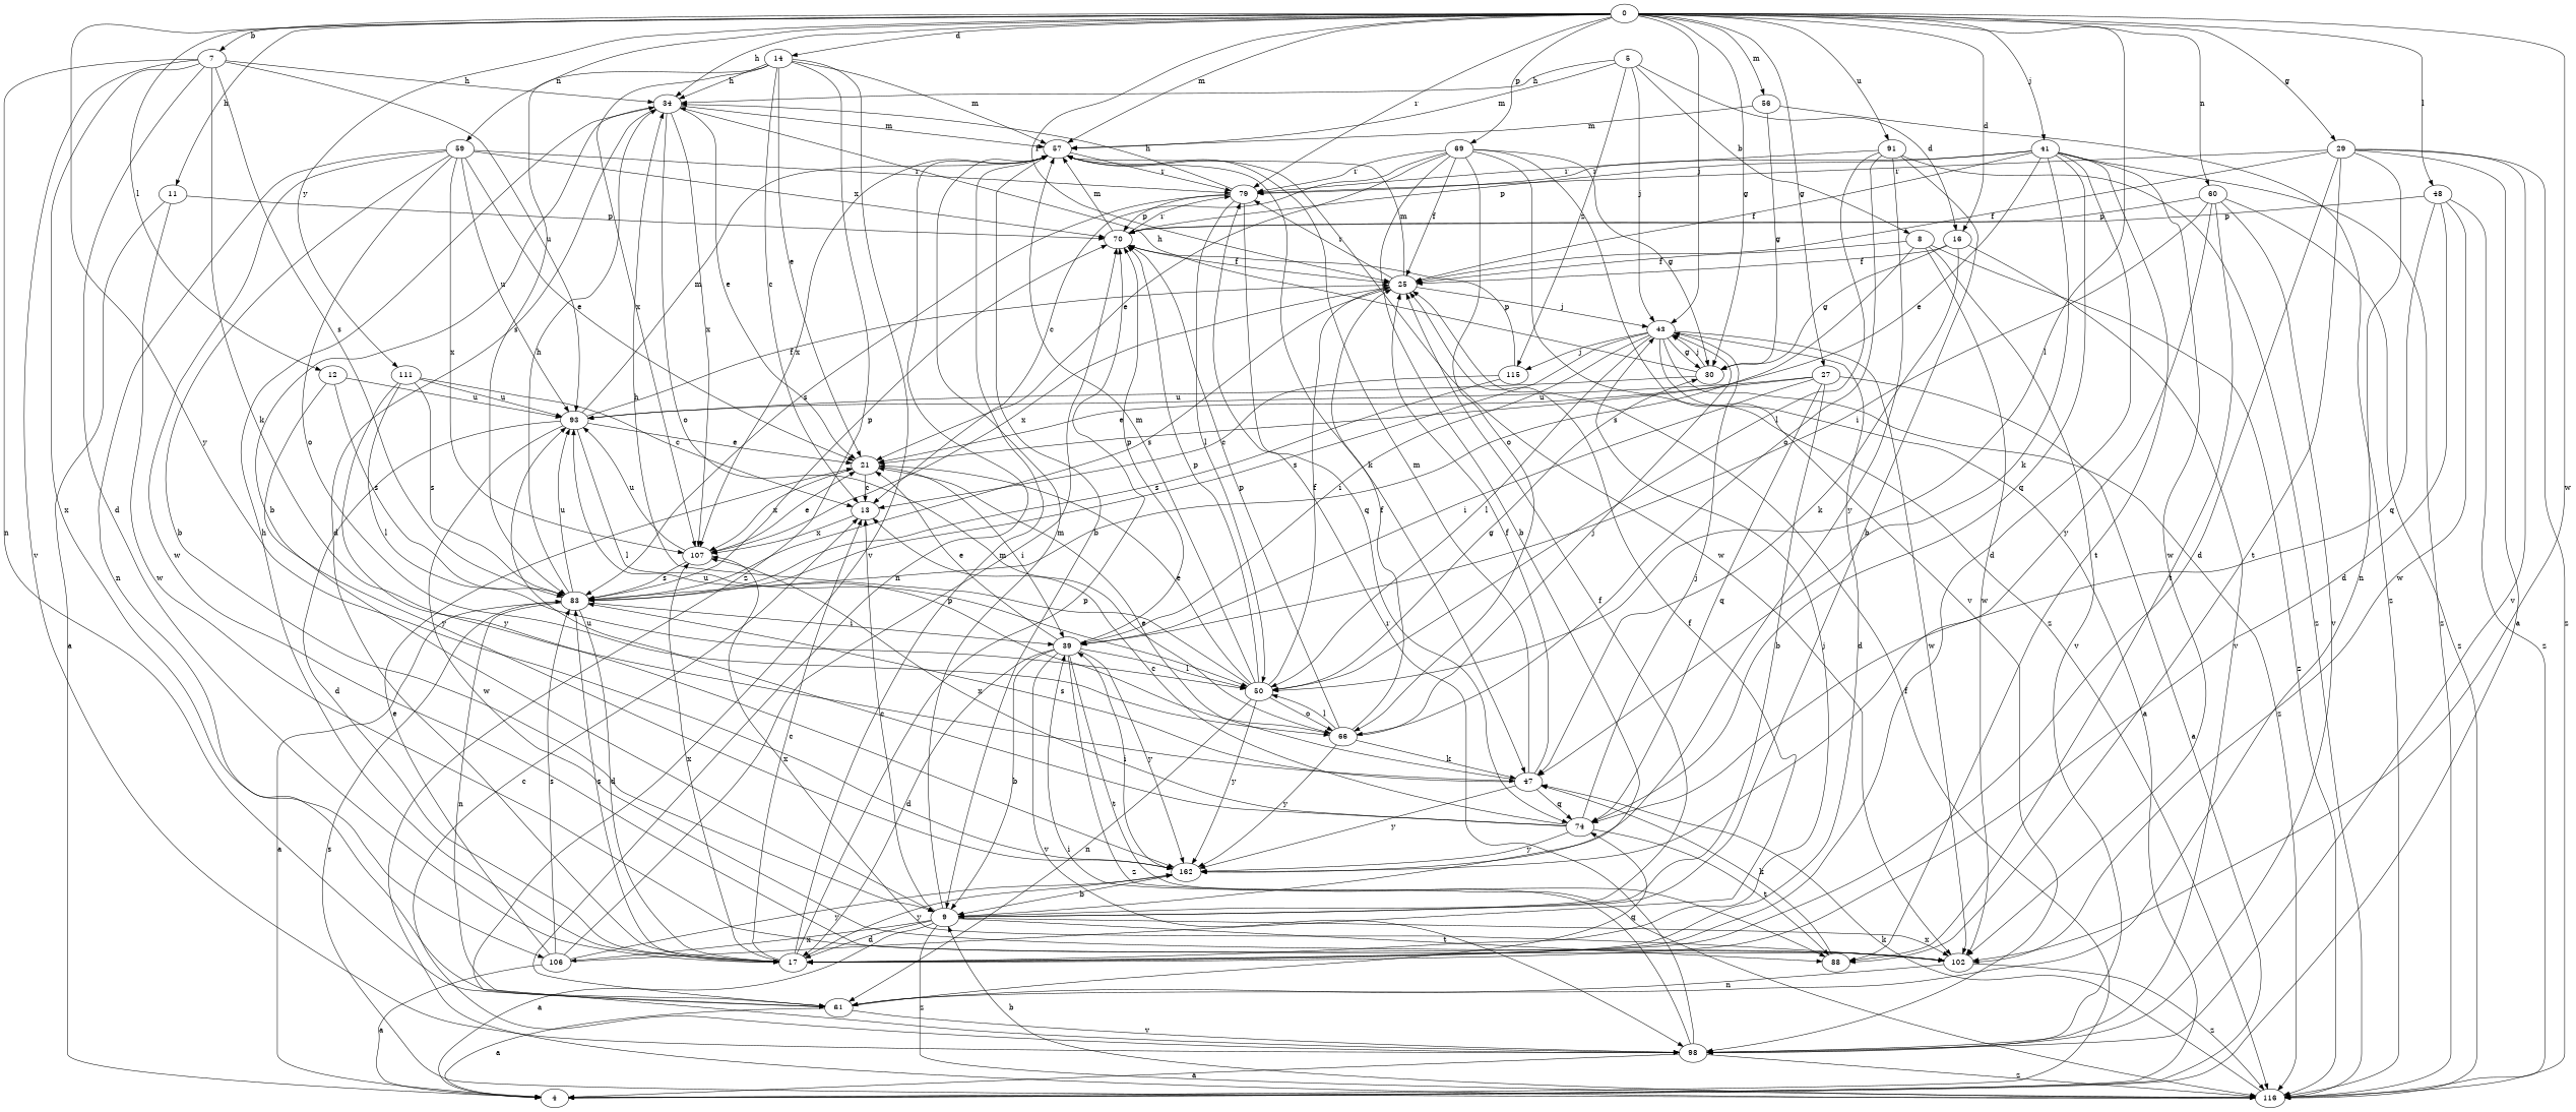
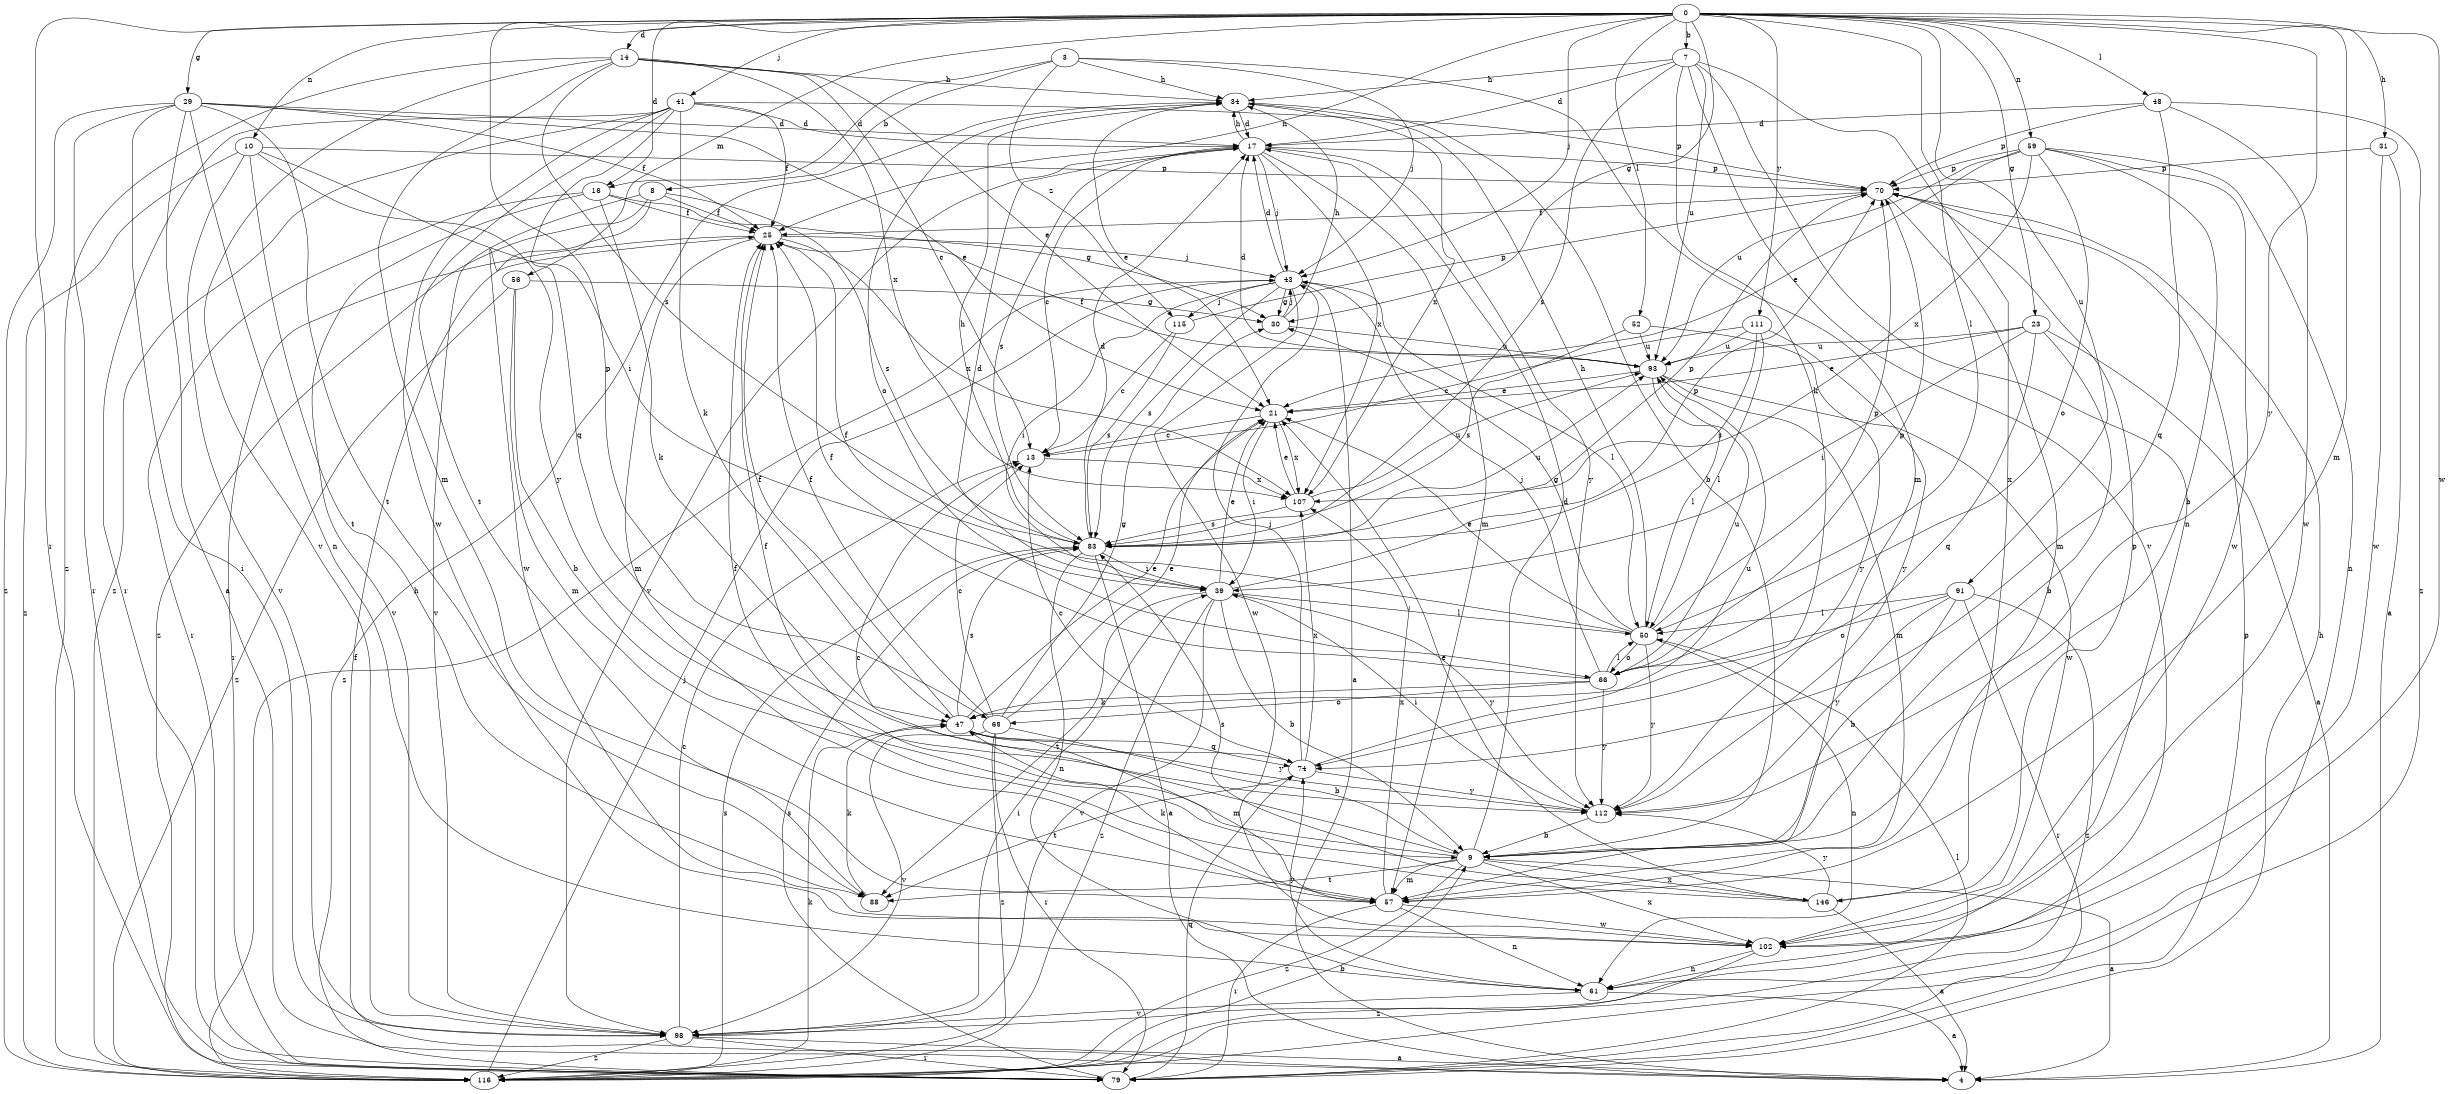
  strict digraph {
    0
    7
    14
    16
    25
-   27
+   27 [label=23]
    29
    30
-   31 [label=11]
+   31
    34
    41
    43
    48
-   52 [label=12]
+   52
    n15 [label=50]
    56
    57
    59
-   60
+   60 [label=10]
    69
    79
    91
    102
    111
-   112 [label=162]
+   112
    17
    47
    61
    83
    93
    98
-   106
+   106 [label=146]
    116
    13
    107
    21
    4
    9
    39
    74
    88
    70
    66
    115
-   3 [label=5]
+   3
    8
    0 -> 7 [label=b]
    0 -> 14 [label=d]
    0 -> 16 [label=d]
-   0 -> 25 [label=f]
+   0 -> 25 [label=n]
    0 -> 27 [label=g]
    0 -> 29 [label=g]
    0 -> 30 [label=g]
    0 -> 31 [label=h]
-   0 -> 34 [label=h]
    0 -> 41 [label=j]
    0 -> 43 [label=j]
    0 -> 48 [label=l]
    0 -> 52 [label=l]
    0 -> n15 [label=l]
    0 -> 56 [label=m]
    0 -> 57 [label=m]
    0 -> 59 [label=n]
    0 -> 60 [label=n]
    0 -> 69 [label=p]
    0 -> 79 [label=r]
    0 -> 91 [label=u]
    0 -> 102 [label=w]
    0 -> 111 [label=y]
    0 -> 112 [label=y]
    7 -> 34 [label=h]
    7 -> 17 [label=d]
    7 -> 47 [label=k]
    7 -> 61 [label=n]
    7 -> 83 [label=s]
    7 -> 93 [label=u]
    7 -> 98 [label=v]
    7 -> 106 [label=x]
    14 -> 34 [label=h]
    14 -> 57 [label=m]
    14 -> 83 [label=s]
    14 -> 98 [label=v]
    14 -> 116 [label=z]
    14 -> 13 [label=c]
    14 -> 107 [label=x]
    14 -> 21 [label=e]
    16 -> 25 [label=f]
    16 -> 30 [label=g]
    16 -> 47 [label=k]
    16 -> 98 [label=v]
    25 -> 43 [label=j]
    25 -> 57 [label=m]
    25 -> 79 [label=r]
-   25 -> 83 [label=s]
    25 -> 107 [label=x]
    27 -> 93 [label=u]
    27 -> 21 [label=e]
    27 -> 4 [label=a]
    27 -> 9 [label=b]
    27 -> 39 [label=i]
    27 -> 74 [label=q]
    29 -> 25 [label=f]
    29 -> 79 [label=r]
    29 -> 17 [label=d]
    29 -> 61 [label=n]
-   29 -> 98 [label=v]
+   29 -> 98 [label=i]
    29 -> 116 [label=z]
-   41 -> 21 [label=e]
+   29 -> 21 [label=e]
    29 -> 4 [label=a]
    29 -> 88 [label=t]
    30 -> 34 [label=h]
    30 -> 43 [label=j]
    30 -> 93 [label=u]
    31 -> 102 [label=w]
    31 -> 4 [label=a]
    31 -> 70 [label=p]
-   34 -> 57 [label=m]
    34 -> 17 [label=d]
    34 -> 107 [label=x]
    34 -> 21 [label=e]
    34 -> 9 [label=b]
    34 -> 66 [label=o]
    41 -> 25 [label=f]
    41 -> 79 [label=r]
    41 -> 102 [label=w]
    41 -> 17 [label=d]
    41 -> 47 [label=k]
    41 -> 116 [label=z]
    41 -> 74 [label=q]
    41 -> 88 [label=t]
    41 -> 70 [label=p]
    43 -> 30 [label=g]
    43 -> n15 [label=l]
    43 -> 102 [label=w]
    43 -> 17 [label=d]
    43 -> 83 [label=s]
    43 -> 116 [label=z]
    43 -> 4 [label=a]
    43 -> 39 [label=i]
    43 -> 115 [label=j]
    48 -> 102 [label=w]
    48 -> 17 [label=d]
    48 -> 116 [label=z]
    48 -> 74 [label=q]
    48 -> 70 [label=p]
    52 -> 112 [label=y]
    52 -> 83 [label=s]
    52 -> 93 [label=u]
    n15 -> 25 [label=f]
    n15 -> 30 [label=g]
    n15 -> 34 [label=h]
-   n15 -> 57 [label=m]
    n15 -> 112 [label=y]
    n15 -> 61 [label=n]
    n15 -> 21 [label=e]
    n15 -> 70 [label=p]
    n15 -> 66 [label=o]
    56 -> 30 [label=g]
    56 -> 57 [label=m]
    56 -> 116 [label=z]
    57 -> 79 [label=r]
    57 -> 102 [label=w]
    57 -> 47 [label=k]
    57 -> 61 [label=n]
    57 -> 107 [label=x]
-   57 -> 9 [label=b]
-   59 -> 79 [label=r]
+   56 -> 9 [label=b]
+   16 -> 79 [label=r]
    59 -> 102 [label=w]
    59 -> 61 [label=n]
    59 -> 93 [label=u]
    59 -> 107 [label=x]
    59 -> 21 [label=e]
    59 -> 9 [label=b]
-   59 -> 70 [label=x]
+   59 -> 70 [label=p]
    59 -> 66 [label=o]
    60 -> 112 [label=y]
    60 -> 98 [label=v]
    60 -> 116 [label=z]
    60 -> 39 [label=i]
    60 -> 88 [label=t]
    60 -> 70 [label=p]
    69 -> 25 [label=f]
    69 -> 30 [label=g]
    69 -> 79 [label=r]
    69 -> 98 [label=v]
    69 -> 116 [label=z]
    69 -> 13 [label=c]
    69 -> 21 [label=e]
    69 -> 9 [label=b]
-   69 -> 66 [label=o]
+   66 -> 69 [label=o]
    79 -> 34 [label=h]
    79 -> n15 [label=l]
    79 -> 83 [label=s]
    79 -> 74 [label=q]
    79 -> 70 [label=p]
    91 -> n15 [label=l]
    91 -> 79 [label=r]
    91 -> 112 [label=y]
    91 -> 116 [label=z]
    91 -> 9 [label=b]
    91 -> 66 [label=o]
    102 -> 61 [label=n]
    102 -> 116 [label=z]
-   102 -> 107 [label=x]
    111 -> n15 [label=l]
    111 -> 112 [label=y]
    111 -> 83 [label=s]
    111 -> 93 [label=u]
    111 -> 13 [label=c]
    112 -> 9 [label=b]
    112 -> 39 [label=i]
    17 -> 34 [label=h]
    17 -> 43 [label=j]
    17 -> 57 [label=m]
    17 -> 112 [label=y]
    17 -> 83 [label=s]
+   17 -> 98 [label=v]
    17 -> 13 [label=c]
    17 -> 107 [label=x]
    17 -> 70 [label=p]
    47 -> 25 [label=f]
    47 -> 57 [label=m]
    47 -> 112 [label=y]
    47 -> 83 [label=s]
    47 -> 21 [label=e]
    47 -> 74 [label=q]
    61 -> 98 [label=v]
    61 -> 4 [label=a]
-   61 -> 74 [label=q]
+   61 -> 74 [label=y]
    83 -> 34 [label=h]
    83 -> 17 [label=d]
    83 -> 61 [label=n]
    83 -> 93 [label=u]
    83 -> 4 [label=a]
    83 -> 39 [label=i]
    83 -> 70 [label=p]
    93 -> 25 [label=f]
    93 -> n15 [label=l]
    93 -> 57 [label=m]
    93 -> 102 [label=w]
    93 -> 17 [label=d]
    93 -> 21 [label=e]
    98 -> 79 [label=r]
    98 -> 116 [label=z]
    98 -> 13 [label=c]
    98 -> 4 [label=a]
    98 -> 39 [label=i]
    106 -> 25 [label=f]
    106 -> 112 [label=y]
    106 -> 83 [label=s]
    106 -> 21 [label=e]
    106 -> 4 [label=a]
    106 -> 70 [label=p]
+   116 -> 43 [label=j]
    116 -> 47 [label=k]
    116 -> 83 [label=s]
    116 -> 9 [label=b]
    13 -> 107 [label=x]
    107 -> 83 [label=s]
    107 -> 93 [label=u]
    107 -> 21 [label=e]
    21 -> 13 [label=c]
    21 -> 107 [label=x]
    21 -> 39 [label=i]
    4 -> 25 [label=f]
    9 -> 25 [label=f]
    9 -> 57 [label=m]
    9 -> 102 [label=x]
    9 -> 17 [label=d]
    9 -> 106 [label=x]
    9 -> 116 [label=z]
    9 -> 13 [label=c]
    9 -> 4 [label=a]
    9 -> 88 [label=t]
    39 -> n15 [label=l]
    39 -> 112 [label=y]
    39 -> 17 [label=d]
    39 -> 98 [label=v]
    39 -> 116 [label=z]
    39 -> 21 [label=e]
    39 -> 9 [label=b]
    39 -> 88 [label=t]
    39 -> 70 [label=p]
    74 -> 43 [label=j]
    74 -> 112 [label=y]
    74 -> 93 [label=u]
    74 -> 13 [label=c]
    74 -> 107 [label=x]
    74 -> 88 [label=t]
    88 -> 47 [label=k]
    70 -> 25 [label=f]
    70 -> 57 [label=m]
-   70 -> 79 [label=r]
+   70 -> 79 [label=h]
    66 -> 25 [label=f]
    66 -> 43 [label=j]
    66 -> n15 [label=l]
    66 -> 112 [label=y]
    66 -> 47 [label=k]
    66 -> 93 [label=u]
    66 -> 70 [label=p]
    115 -> 83 [label=s]
    115 -> 13 [label=c]
    115 -> 70 [label=p]
    3 -> 16 [label=d]
    3 -> 34 [label=h]
    3 -> 43 [label=j]
    3 -> 57 [label=m]
    3 -> 115 [label=z]
    3 -> 8 [label=b]
    8 -> 25 [label=f]
    8 -> 102 [label=w]
    8 -> 83 [label=s]
    8 -> 98 [label=v]
    8 -> 116 [label=z]
  }
